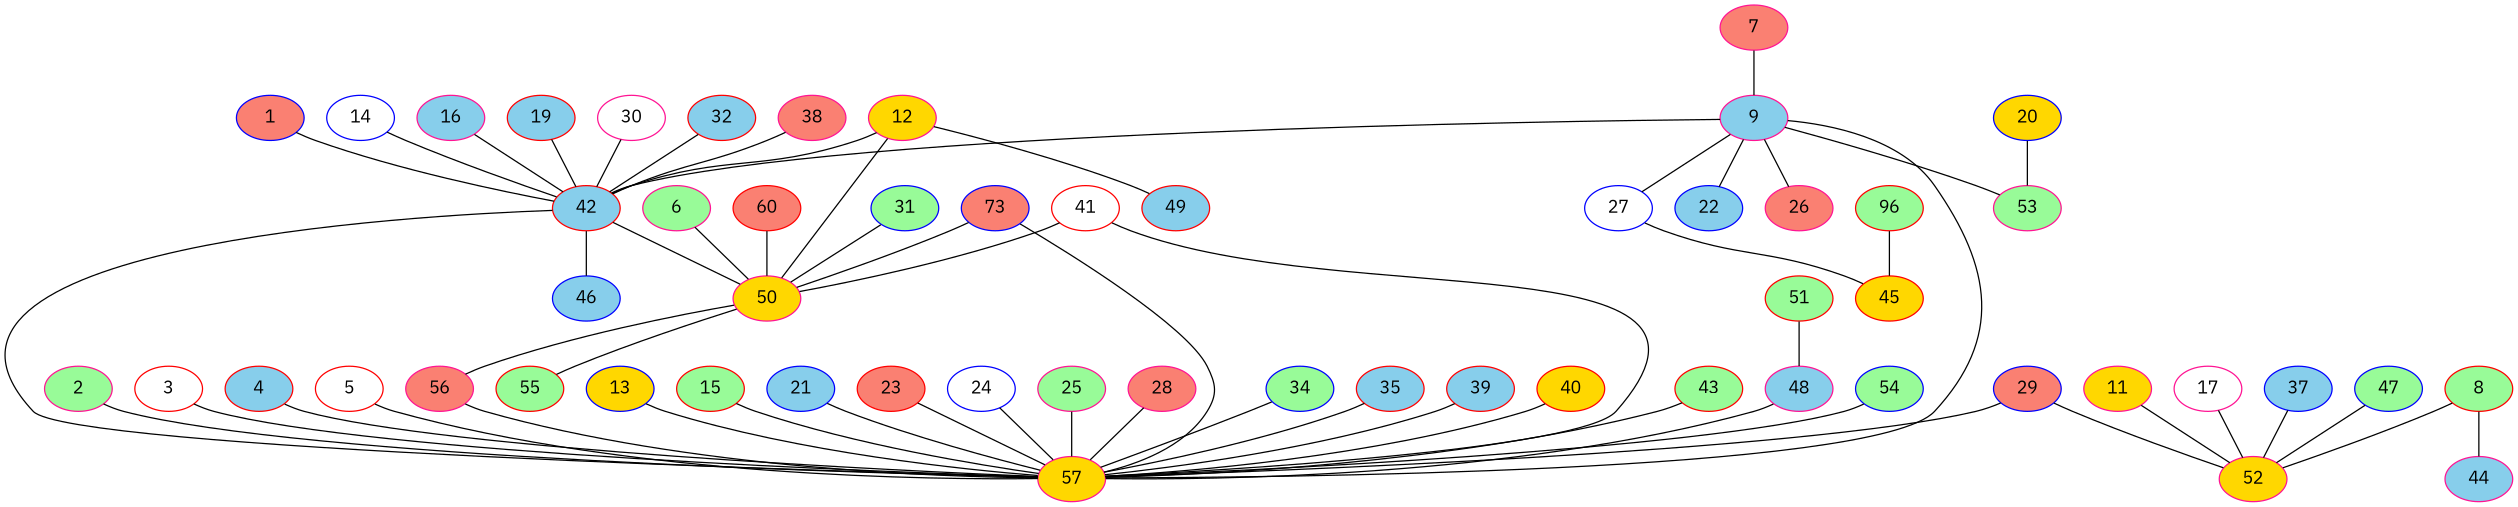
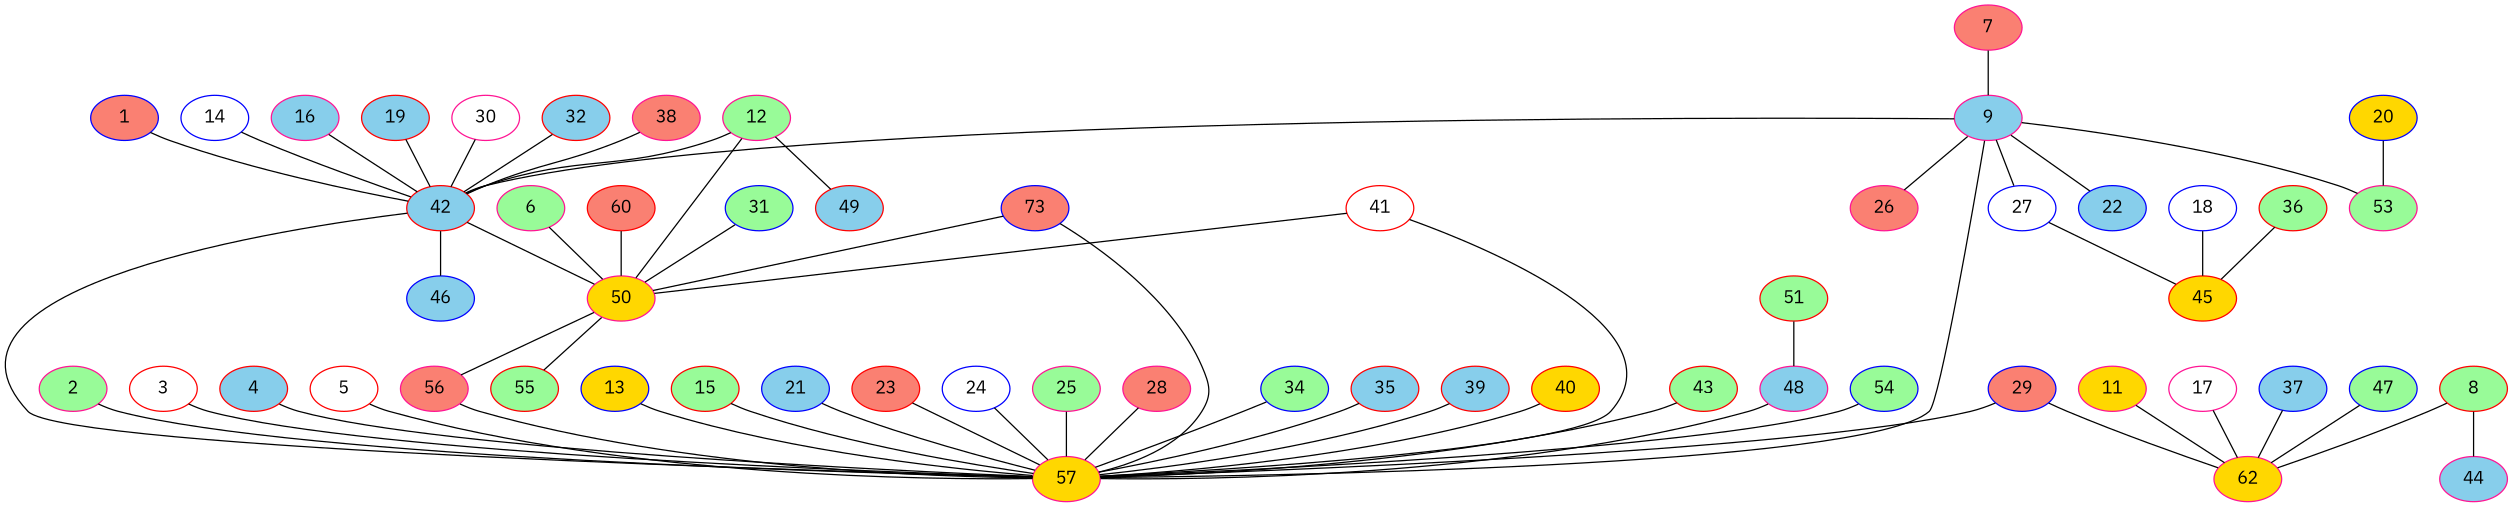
  graph {
    fontname="IBM Plex Sans"
    node [color=red fillcolor=skyblue fontname="IBM Plex Sans" style=filled]
    edge [fontname="IBM Plex Sans" weight=1.0]
    1 [color=blue fillcolor=salmon]
    42
    57 [color=deeppink fillcolor=gold]
    50 [color=deeppink fillcolor=gold]
    46 [color=blue]
    2 [color=deeppink fillcolor=palegreen]
    3 [fillcolor=white]
    4
    5 [fillcolor=white]
    6 [color=deeppink fillcolor=palegreen]
    55 [fillcolor=palegreen]
    56 [color=deeppink fillcolor=salmon]
    7 [color=deeppink fillcolor=salmon]
    9 [color=deeppink]
    22 [color=blue]
    26 [color=deeppink fillcolor=salmon]
    27 [color=blue fillcolor=white]
    53 [color=deeppink fillcolor=palegreen]
    8 [fillcolor=palegreen]
    44 [color=deeppink]
-   52 [color=deeppink fillcolor=gold]
+   52 [color=deeppink fillcolor=gold label=62]
    45 [fillcolor=gold]
    n23 [fillcolor=salmon label=60]
    11 [color=deeppink fillcolor=gold]
-   12 [color=deeppink fillcolor=gold]
+   12 [color=deeppink fillcolor=palegreen]
    49
    13 [color=blue fillcolor=gold]
    14 [color=blue fillcolor=white]
    15 [fillcolor=palegreen]
    16 [color=deeppink]
    17 [color=deeppink fillcolor=white]
+   18 [color=blue fillcolor=white]
    19
    20 [color=blue fillcolor=gold]
    21 [color=blue]
    23 [fillcolor=salmon]
    24 [color=blue fillcolor=white]
    25 [color=deeppink fillcolor=palegreen]
    28 [color=deeppink fillcolor=salmon]
    29 [color=blue fillcolor=salmon]
    30 [color=deeppink fillcolor=white]
    31 [color=blue fillcolor=palegreen]
    32
    n44 [color=blue fillcolor=salmon label=73]
    34 [color=blue fillcolor=palegreen]
    35
-   36 [fillcolor=palegreen label=96]
+   36 [fillcolor=palegreen]
    37 [color=blue]
    38 [color=deeppink fillcolor=salmon]
    39
    40 [fillcolor=gold]
    41 [fillcolor=white]
    43 [fillcolor=palegreen]
    47 [color=blue fillcolor=palegreen]
    48 [color=deeppink]
    51 [fillcolor=palegreen]
    54 [color=blue fillcolor=palegreen]
    1 -- 42
    42 -- 57
    42 -- 50
    42 -- 46
    50 -- 55
    50 -- 56
    2 -- 57
    3 -- 57
    4 -- 57
    5 -- 57
    6 -- 50
    56 -- 57 [weight=2.0]
    7 -- 9
    9 -- 42
    9 -- 57
    9 -- 22
    9 -- 26
    9 -- 27
    9 -- 53
    27 -- 45
    8 -- 44
    8 -- 52
    n23 -- 50
    11 -- 52
    12 -- 42
    12 -- 50
    12 -- 49
    13 -- 57
    14 -- 42
    15 -- 57
    16 -- 42
    17 -- 52
+   18 -- 45
    19 -- 42
    20 -- 53
    21 -- 57
    23 -- 57
    24 -- 57
    25 -- 57
    28 -- 57
    29 -- 57
    29 -- 52
    30 -- 42
    31 -- 50
    32 -- 42
    n44 -- 57
    n44 -- 50
    34 -- 57
    35 -- 57
    36 -- 45
    37 -- 52
    38 -- 42
    39 -- 57
    40 -- 57
    41 -- 57
    41 -- 50
    43 -- 57
    47 -- 52
    48 -- 57
    51 -- 48
    54 -- 57
  }
